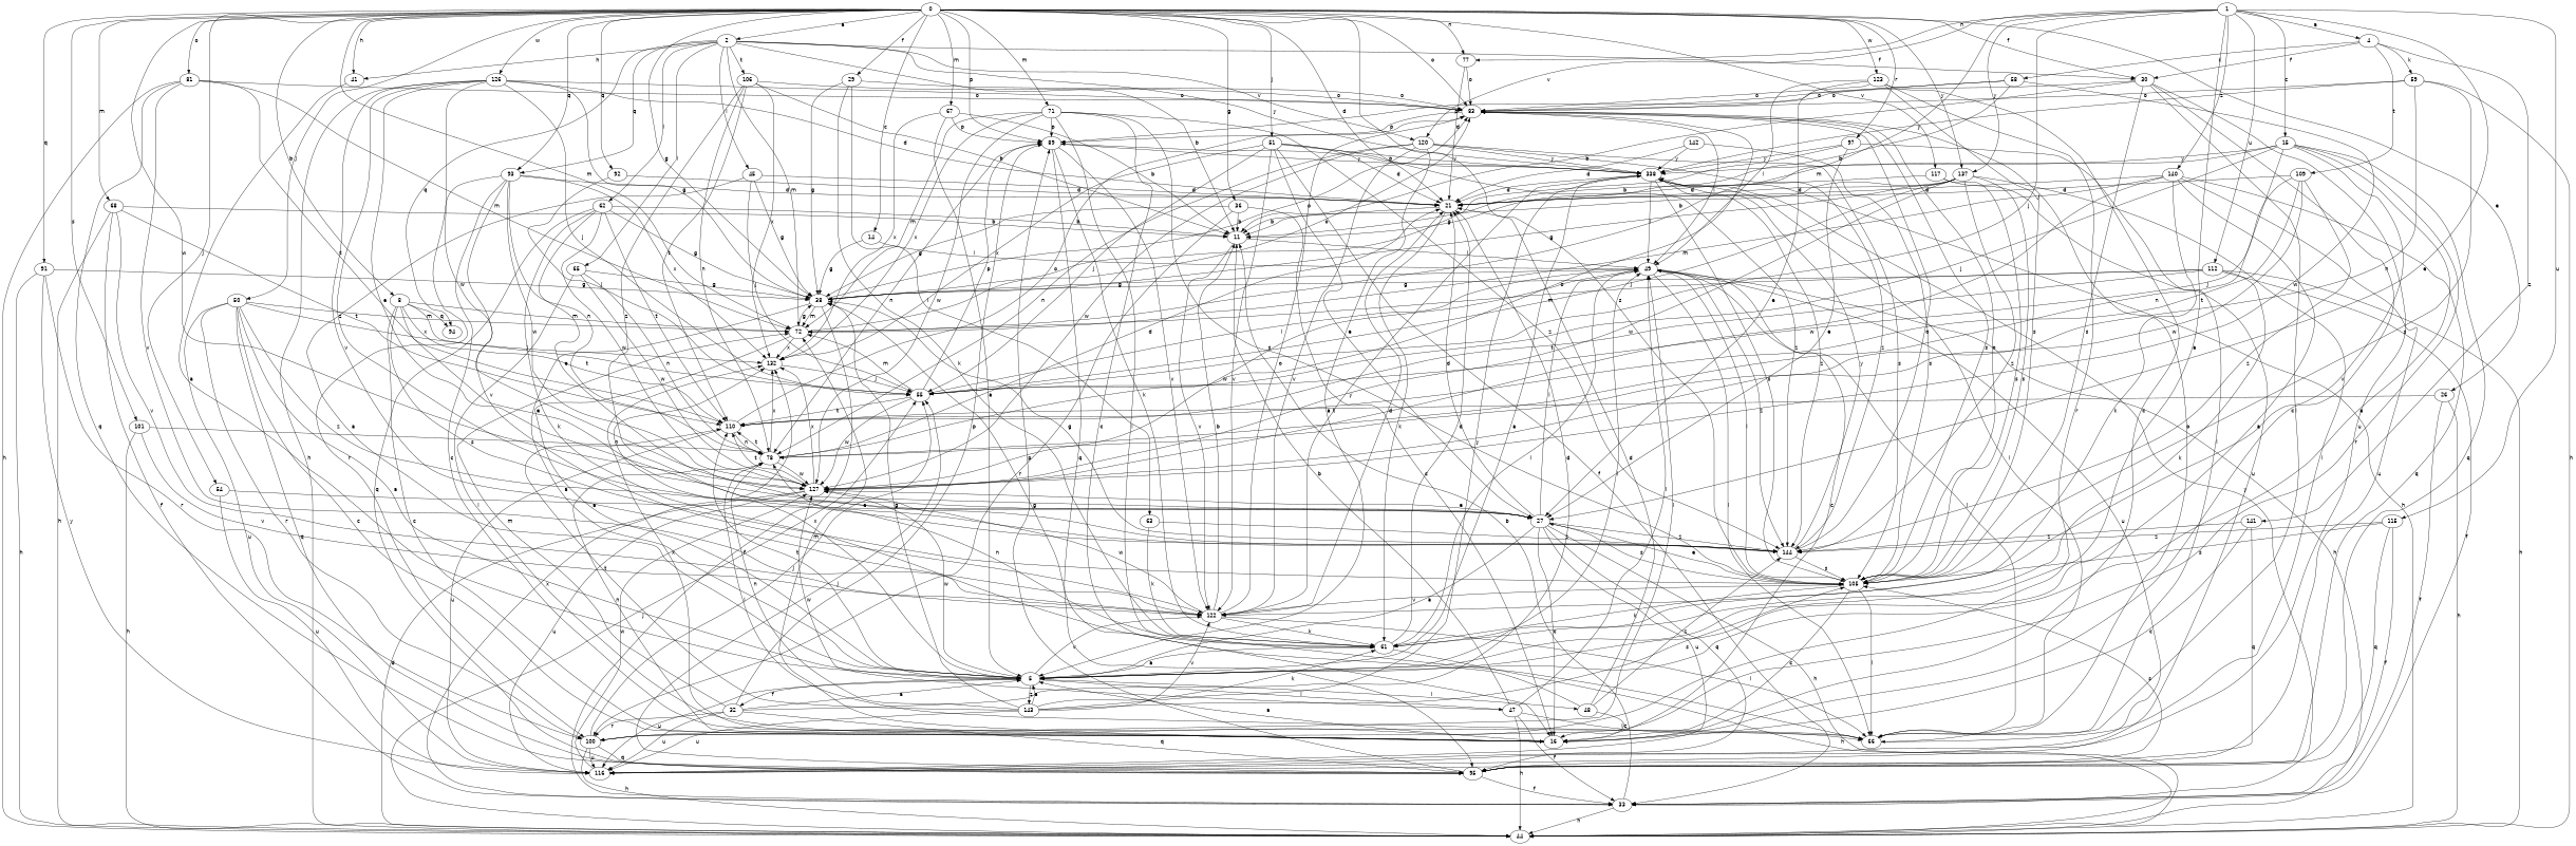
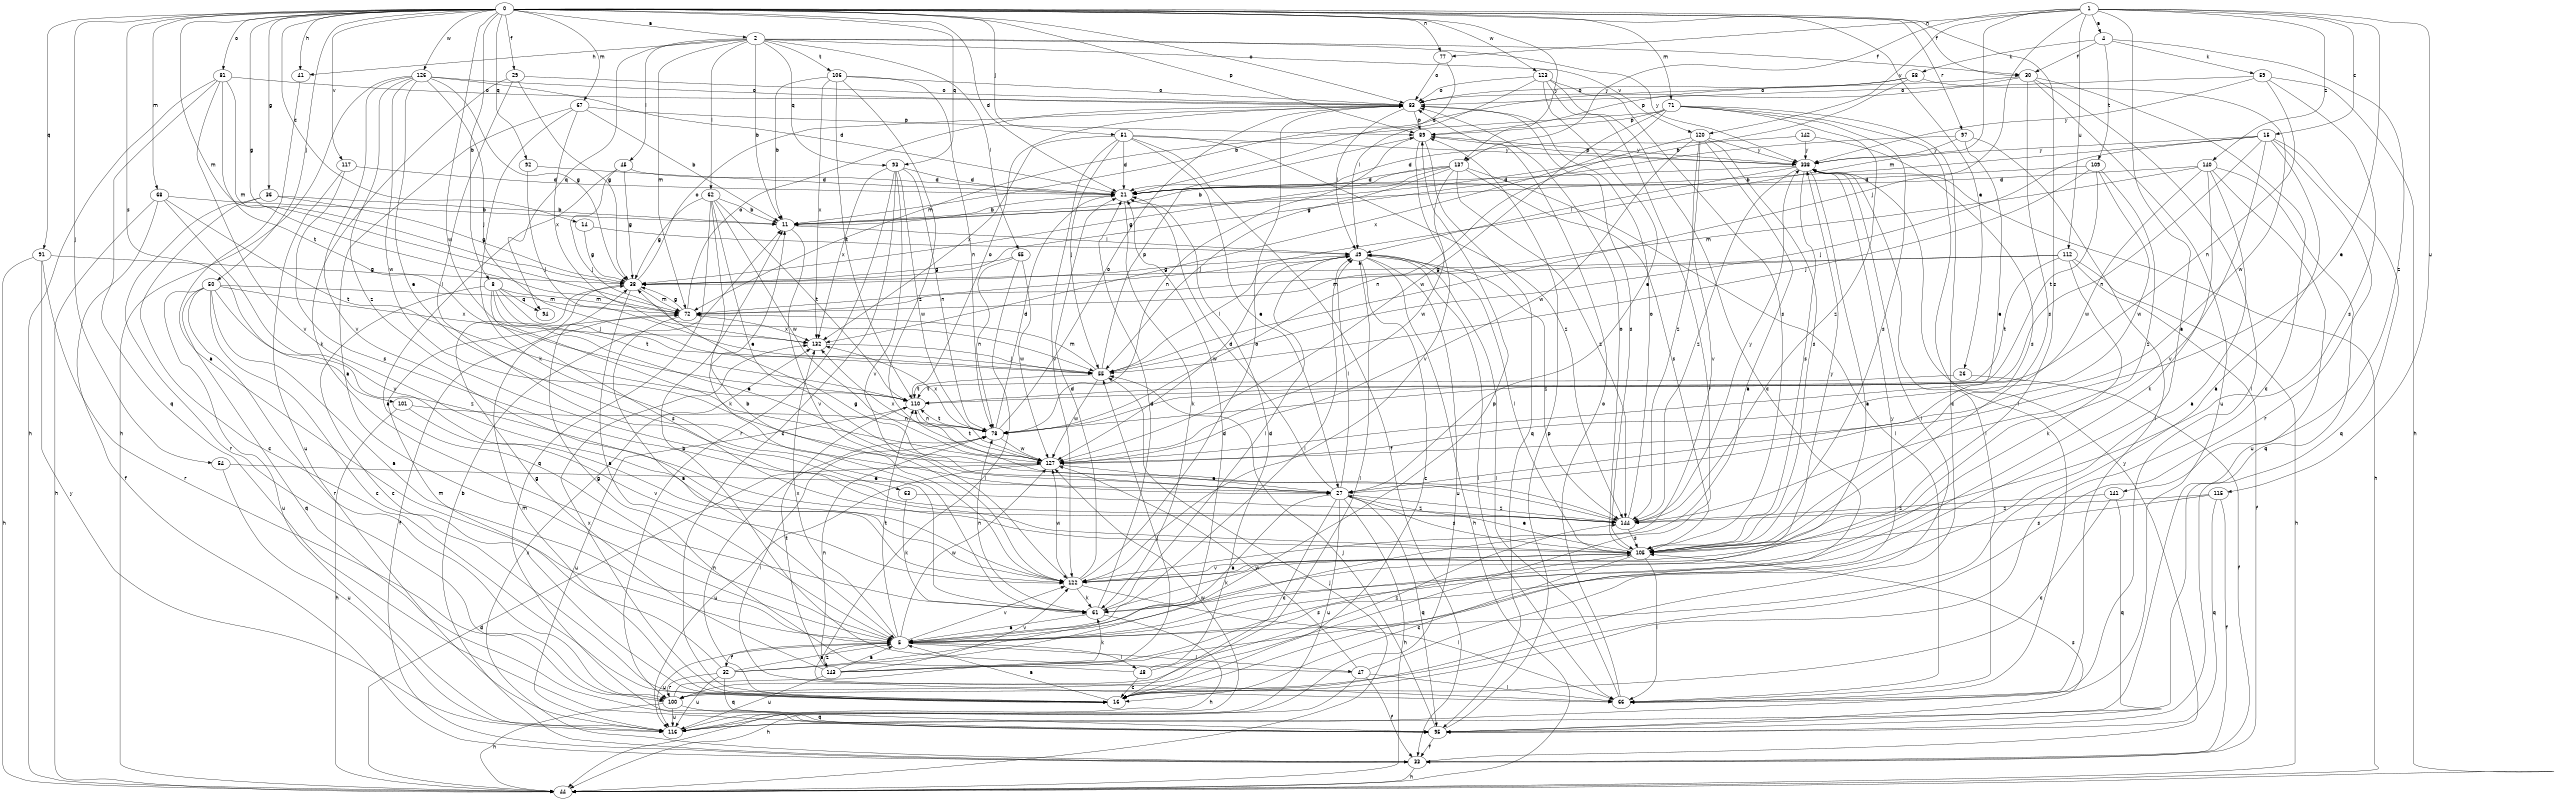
  strict digraph {
    fontname="DejaVu Sans"
    node [fontname="DejaVu Sans"]
    edge [fontname="DejaVu Sans"]
    0
    2
    8
    14
    21
    26
    29
    30
    36
    38
    41
    50
    51
    54
    67
    68
    71
    72
    77
    81
    83
    89
    91
    92
    93
    97
    101
    105
    117
    123
    126
    127
    137
    120
    11
    45
    62
    65
    94
    106
    n41 [label=338]
    27
    55
    110
    16
    49
    61
    33
    44
    63
    116
    66
    100
    5
    132
    95
    144
    122
    78
    1
    4
    15
    112
    115
    140
    58
    59
    109
    141
    32
    47
    48
    143
    142
    0 -> 2 [label=a]
    0 -> 8 [label=b]
    0 -> 14 [label=c]
    0 -> 21 [label=d]
    0 -> 26 [label=e]
    0 -> 29 [label=f]
    0 -> 30 [label=f]
    0 -> 36 [label=g]
    0 -> 38 [label=g]
    0 -> 41 [label=h]
    0 -> 50 [label=j]
    0 -> 51 [label=j]
    0 -> 54 [label=j]
    0 -> 67 [label=m]
    0 -> 68 [label=m]
    0 -> 71 [label=m]
    0 -> 72 [label=m]
    0 -> 77 [label=n]
    0 -> 81 [label=o]
    0 -> 83 [label=o]
    0 -> 89 [label=p]
    0 -> 91 [label=q]
    0 -> 92 [label=q]
    0 -> 93 [label=q]
    0 -> 97 [label=r]
    0 -> 101 [label=s]
    0 -> 105 [label=s]
    0 -> 117 [label=v]
    0 -> 123 [label=w]
    0 -> 126 [label=w]
    0 -> 127 [label=w]
    0 -> 137 [label=y]
    2 -> 30 [label=f]
    2 -> 41 [label=h]
    2 -> 72 [label=m]
    2 -> 93 [label=q]
    2 -> 120 [label=v]
    2 -> 11 [label=b]
    2 -> 45 [label=i]
    2 -> 62 [label=l]
    2 -> 65 [label=l]
    2 -> 94 [label=q]
    2 -> 106 [label=t]
    2 -> n41 [label=y]
    8 -> 72 [label=m]
    8 -> 105 [label=s]
    8 -> 94 [label=q]
    8 -> 27 [label=e]
    8 -> 55 [label=j]
    8 -> 110 [label=t]
    8 -> 16 [label=c]
    14 -> 38 [label=g]
    14 -> 49 [label=i]
    21 -> 11 [label=b]
    21 -> 61 [label=k]
    26 -> 110 [label=t]
    26 -> 33 [label=f]
-   26 -> 44 [label=h]
    29 -> 38 [label=g]
    29 -> 83 [label=o]
    29 -> 61 [label=k]
    29 -> 63 [label=l]
    30 -> 83 [label=o]
    30 -> 105 [label=s]
    30 -> 11 [label=b]
    30 -> 16 [label=c]
    30 -> 116 [label=u]
    30 -> 66 [label=l]
    36 -> 38 [label=g]
    36 -> 11 [label=b]
    36 -> 16 [label=c]
    36 -> 100 [label=r]
    38 -> 72 [label=m]
    38 -> 83 [label=o]
    38 -> 33 [label=f]
    38 -> 5 [label=a]
    41 -> 5 [label=a]
    50 -> 72 [label=m]
    50 -> 16 [label=c]
    50 -> 116 [label=u]
    50 -> 100 [label=r]
    50 -> 5 [label=a]
    50 -> 132 [label=x]
    50 -> 95 [label=q]
    50 -> 144 [label=z]
    51 -> 21 [label=d]
    51 -> n41 [label=y]
    51 -> 27 [label=e]
    51 -> 55 [label=j]
    51 -> 33 [label=f]
    51 -> 132 [label=x]
    51 -> 144 [label=z]
    51 -> 122 [label=v]
    54 -> 27 [label=e]
    54 -> 116 [label=u]
    67 -> 89 [label=p]
    67 -> 11 [label=b]
    67 -> 5 [label=a]
    67 -> 132 [label=x]
    68 -> 11 [label=b]
    68 -> 110 [label=t]
    68 -> 33 [label=f]
    68 -> 44 [label=h]
    68 -> 122 [label=v]
    71 -> 72 [label=m]
    71 -> 89 [label=p]
    71 -> 105 [label=s]
    71 -> 127 [label=w]
    71 -> 16 [label=c]
    71 -> 66 [label=l]
    71 -> 132 [label=x]
    71 -> 144 [label=z]
    72 -> 38 [label=g]
    72 -> 83 [label=o]
    72 -> 5 [label=a]
    72 -> 132 [label=x]
    77 -> 21 [label=d]
    77 -> 83 [label=o]
    81 -> 72 [label=m]
    81 -> 83 [label=o]
    81 -> 110 [label=t]
    81 -> 44 [label=h]
    81 -> 95 [label=q]
    81 -> 122 [label=v]
    83 -> 89 [label=p]
    83 -> 105 [label=s]
    83 -> 49 [label=i]
    89 -> n41 [label=y]
-   89 -> 61 [label=k]
+   67 -> 61 [label=k]
    89 -> 95 [label=q]
    89 -> 122 [label=v]
    89 -> 78 [label=n]
    91 -> 38 [label=g]
    91 -> 44 [label=h]
    91 -> 116 [label=y]
    91 -> 100 [label=r]
    92 -> 21 [label=d]
    92 -> 55 [label=j]
    93 -> 21 [label=d]
    93 -> 127 [label=w]
    93 -> 16 [label=c]
    93 -> 100 [label=r]
    93 -> 132 [label=x]
    93 -> 122 [label=v]
    93 -> 78 [label=n]
    97 -> 38 [label=g]
    97 -> n41 [label=y]
    97 -> 27 [label=e]
    97 -> 66 [label=l]
    101 -> 44 [label=h]
    101 -> 122 [label=v]
    101 -> 78 [label=n]
    105 -> 83 [label=o]
    105 -> 27 [label=e]
    105 -> 16 [label=c]
    105 -> 49 [label=i]
    105 -> 61 [label=k]
    105 -> 66 [label=l]
    105 -> 122 [label=v]
    117 -> 21 [label=d]
    117 -> 105 [label=s]
    117 -> 116 [label=u]
    123 -> 83 [label=o]
    123 -> 105 [label=s]
    123 -> 27 [label=e]
    123 -> 16 [label=c]
    123 -> 49 [label=i]
    123 -> 100 [label=r]
    126 -> 21 [label=d]
    126 -> 38 [label=g]
    126 -> 83 [label=o]
    126 -> 127 [label=w]
    126 -> 27 [label=e]
    126 -> 55 [label=j]
    126 -> 44 [label=h]
    126 -> 144 [label=z]
    126 -> 122 [label=v]
    127 -> 27 [label=e]
    127 -> 110 [label=t]
    127 -> 44 [label=d]
    127 -> 116 [label=u]
    127 -> 132 [label=x]
    137 -> 21 [label=d]
    137 -> 38 [label=g]
    137 -> 105 [label=s]
    137 -> 127 [label=w]
    137 -> 11 [label=b]
    137 -> 55 [label=j]
    137 -> 66 [label=l]
    137 -> 144 [label=z]
    120 -> 105 [label=s]
    120 -> 127 [label=w]
    120 -> n41 [label=y]
    120 -> 5 [label=a]
    120 -> 144 [label=z]
    120 -> 122 [label=v]
    120 -> 78 [label=n]
    11 -> 49 [label=i]
    11 -> 122 [label=v]
    45 -> 21 [label=d]
    45 -> 38 [label=g]
    45 -> 55 [label=j]
    45 -> 5 [label=a]
    62 -> 38 [label=g]
    62 -> 127 [label=w]
    62 -> 11 [label=b]
    62 -> 27 [label=e]
    62 -> 110 [label=t]
    62 -> 61 [label=k]
    62 -> 95 [label=q]
    65 -> 38 [label=g]
    65 -> 127 [label=w]
    65 -> 66 [label=l]
    65 -> 78 [label=n]
    106 -> 83 [label=o]
    106 -> 11 [label=b]
    106 -> 110 [label=t]
    106 -> 132 [label=x]
    106 -> 144 [label=z]
    106 -> 78 [label=n]
    n41 -> 21 [label=d]
    n41 -> 89 [label=p]
    n41 -> 105 [label=s]
    n41 -> 49 [label=i]
    n41 -> 44 [label=h]
    n41 -> 66 [label=l]
    n41 -> 5 [label=a]
    n41 -> 144 [label=z]
    27 -> 21 [label=d]
    27 -> 105 [label=s]
    27 -> 16 [label=c]
    27 -> 49 [label=i]
    27 -> 44 [label=h]
    27 -> 116 [label=u]
    27 -> 5 [label=a]
    27 -> 95 [label=q]
    27 -> 144 [label=z]
    55 -> 72 [label=m]
    55 -> 89 [label=p]
    55 -> 127 [label=w]
    55 -> 110 [label=t]
    55 -> 49 [label=i]
    110 -> 83 [label=o]
    110 -> 116 [label=u]
    110 -> 78 [label=n]
    16 -> 72 [label=m]
    16 -> 5 [label=a]
    16 -> 132 [label=x]
    16 -> 78 [label=n]
    49 -> 38 [label=g]
    49 -> 127 [label=w]
    49 -> 16 [label=c]
    49 -> 44 [label=h]
    49 -> 116 [label=u]
    49 -> 66 [label=l]
    49 -> 144 [label=z]
    61 -> 21 [label=d]
    61 -> 49 [label=i]
    61 -> 44 [label=h]
    61 -> 5 [label=a]
    61 -> 78 [label=n]
    33 -> 11 [label=b]
    33 -> n41 [label=y]
    33 -> 44 [label=h]
    33 -> 132 [label=x]
    44 -> 55 [label=j]
    63 -> 61 [label=k]
    63 -> 144 [label=z]
    116 -> 127 [label=w]
    66 -> 83 [label=o]
    66 -> 49 [label=i]
    100 -> 55 [label=j]
    100 -> 49 [label=i]
    100 -> 44 [label=h]
    100 -> 116 [label=u]
    100 -> 95 [label=q]
    5 -> 127 [label=w]
    5 -> 110 [label=t]
    5 -> 49 [label=i]
    5 -> 116 [label=u]
    5 -> 132 [label=x]
    5 -> 122 [label=v]
    5 -> 32 [label=f]
    5 -> 47 [label=i]
    5 -> 48 [label=i]
    5 -> 143 [label=z]
    132 -> 55 [label=j]
    95 -> 89 [label=p]
    95 -> 105 [label=s]
    95 -> 55 [label=j]
    95 -> 33 [label=f]
    144 -> 38 [label=g]
    144 -> 83 [label=o]
    144 -> 105 [label=s]
    144 -> n41 [label=y]
    122 -> 21 [label=d]
    122 -> 83 [label=o]
    122 -> 127 [label=w]
    122 -> 11 [label=b]
    122 -> n41 [label=y]
    122 -> 61 [label=k]
    122 -> 66 [label=l]
    78 -> 21 [label=d]
    78 -> 83 [label=o]
    78 -> 127 [label=w]
    78 -> 110 [label=t]
    78 -> 66 [label=l]
    78 -> 132 [label=x]
    1 -> 72 [label=m]
    1 -> 77 [label=n]
    1 -> 137 [label=y]
    1 -> 120 [label=v]
    1 -> 27 [label=e]
    1 -> 55 [label=j]
    1 -> 5 [label=a]
    1 -> 4 [label=a]
    1 -> 15 [label=c]
    1 -> 112 [label=u]
    1 -> 115 [label=u]
    1 -> 140 [label=z]
    4 -> 30 [label=f]
    4 -> 58 [label=k]
    4 -> 59 [label=k]
    4 -> 109 [label=t]
    4 -> 141 [label=z]
    15 -> 11 [label=b]
    15 -> n41 [label=y]
    15 -> 55 [label=j]
    15 -> 100 [label=r]
    15 -> 5 [label=a]
    15 -> 95 [label=q]
    15 -> 122 [label=v]
    15 -> 78 [label=n]
    112 -> 38 [label=g]
    112 -> 72 [label=m]
    112 -> 110 [label=t]
    112 -> 61 [label=k]
    112 -> 33 [label=f]
    112 -> 44 [label=h]
    115 -> 105 [label=s]
    115 -> 33 [label=f]
    115 -> 95 [label=q]
    115 -> 144 [label=z]
    140 -> 21 [label=d]
    140 -> 72 [label=m]
    140 -> 127 [label=w]
    140 -> 61 [label=k]
    140 -> 116 [label=u]
    140 -> 5 [label=a]
    140 -> 95 [label=q]
    58 -> 83 [label=o]
    58 -> 89 [label=p]
    58 -> 127 [label=w]
    58 -> 11 [label=b]
    59 -> 83 [label=o]
    59 -> 105 [label=s]
    59 -> n41 [label=y]
    59 -> 44 [label=h]
    59 -> 78 [label=n]
    109 -> 21 [label=d]
    109 -> 127 [label=w]
    109 -> 55 [label=j]
    109 -> 110 [label=t]
    109 -> 144 [label=z]
    141 -> 16 [label=c]
    141 -> 95 [label=q]
    141 -> 144 [label=z]
    32 -> 21 [label=d]
    32 -> 72 [label=m]
    32 -> 89 [label=p]
    32 -> 116 [label=u]
    32 -> 100 [label=r]
    32 -> 5 [label=a]
    32 -> 95 [label=q]
    47 -> 127 [label=w]
    47 -> 11 [label=b]
-   47 -> 49 [label=i]
+   47 -> n41 [label=i]
    47 -> 33 [label=f]
    47 -> 44 [label=h]
    47 -> 66 [label=l]
    48 -> 21 [label=d]
    48 -> 38 [label=g]
    48 -> 16 [label=c]
    48 -> 144 [label=z]
    143 -> 38 [label=g]
    143 -> 105 [label=s]
    143 -> n41 [label=y]
    143 -> 110 [label=t]
    143 -> 61 [label=k]
    143 -> 116 [label=u]
    143 -> 5 [label=a]
    143 -> 122 [label=v]
    143 -> 78 [label=n]
    142 -> 21 [label=d]
    142 -> 105 [label=s]
    142 -> n41 [label=y]
  }
